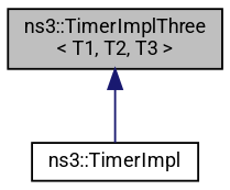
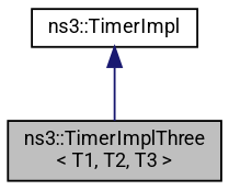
  digraph {
    fontname=Roboto
    node [color=black fontname=Roboto fontsize=10 shape=record style=filled]
    n1 [fillcolor=grey75 fontcolor=black height=0.2 label="ns3::TimerImplThree\l\< T1, T2, T3 \>" width=0.4]
    n2 [fillcolor=white height=0.2 label="ns3::TimerImpl" width=0.4]
-   n1 -> n2 [color=midnightblue dir=back fontname=Roboto fontsize=10 labelfontname=Helvetica labelfontsize=10 style=solid]
+   n2 -> n1 [color=midnightblue dir=back fontname=Roboto fontsize=10 labelfontname=Helvetica labelfontsize=10 style=solid]
  }
